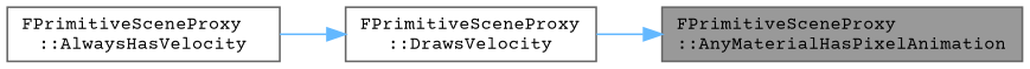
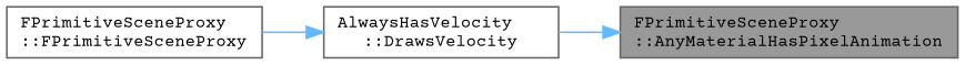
  digraph {
    fontname="Courier Prime"
    rankdir=RL
    node [color=grey40 fillcolor=white fontname="Courier Prime" fontsize=10 shape=box style=filled]
    edge [color=steelblue1 dir=back fontname="Courier Prime" fontsize=10 labelfontname=Helvetica labelfontsize=10 style=solid]
    n1 [color=gray40 fillcolor=grey60 fontcolor=black height=0.2 label="FPrimitiveSceneProxy\l::AnyMaterialHasPixelAnimation" width=0.4]
-   n2 [height=0.2 label="FPrimitiveSceneProxy\l::DrawsVelocity" width=0.4]
-   n3 [height=0.2 label="FPrimitiveSceneProxy\l::AlwaysHasVelocity" width=0.4]
+   n2 [height=0.2 label="AlwaysHasVelocity\l::DrawsVelocity" width=0.4]
+   n3 [height=0.2 label="FPrimitiveSceneProxy\l::FPrimitiveSceneProxy" width=0.4]
    n1 -> n2
    n2 -> n3
  }
